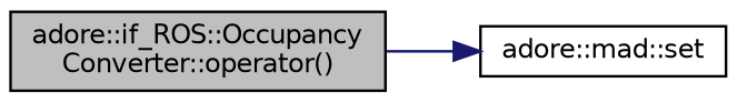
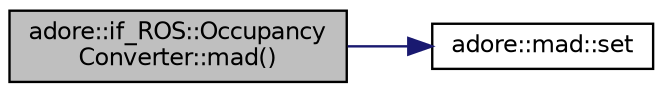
  digraph {
    rankdir=LR
    node [color=black fontname=Helvetica fontsize=10 shape=record style=filled]
-   n1 [fillcolor=grey75 fontcolor=black height=0.2 label="adore::if_ROS::Occupancy\lConverter::operator()" width=0.4]
+   n1 [fillcolor=grey75 fontcolor=black height=0.2 label="adore::if_ROS::Occupancy\lConverter::mad()" width=0.4]
    n2 [fillcolor=white height=0.2 label="adore::mad::set" width=0.4]
    n1 -> n2 [color=midnightblue fontname=Helvetica fontsize=10 labelfontname=Helvetica labelfontsize=10 style=solid]
  }
